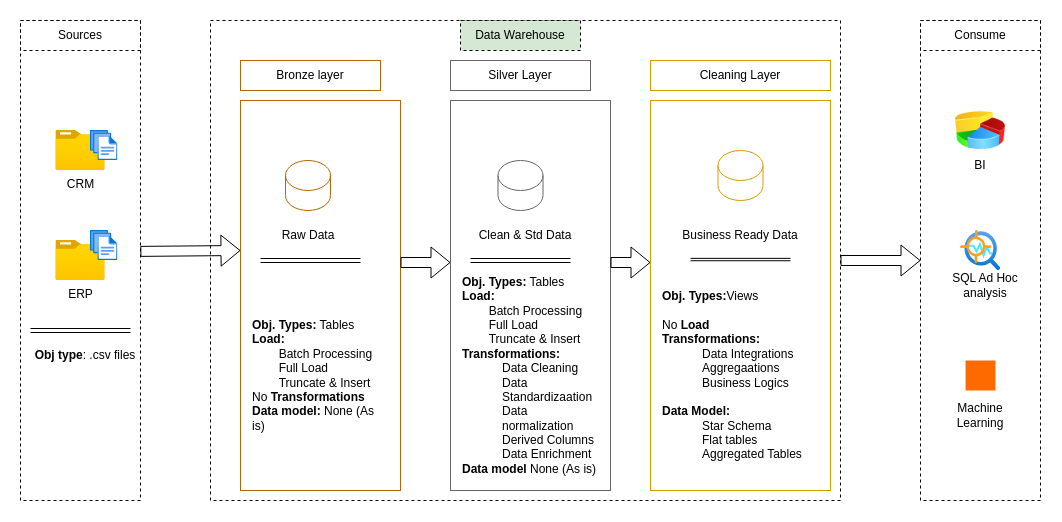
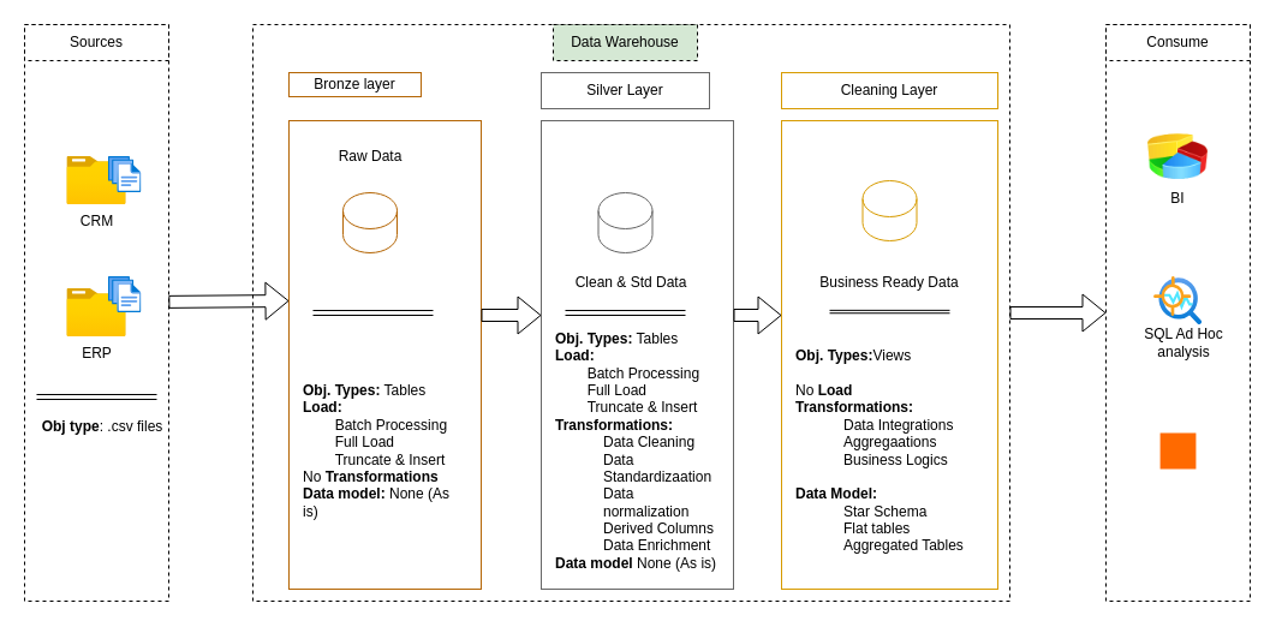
  <mxCell id="0" />
  <mxCell id="1" parent="0" />
  <mxCell id="2" value="Sources" style="rounded=0;whiteSpace=wrap;html=1;fillColor=none;dashed=1;" vertex="1" parent="1"><mxGeometry x="20" y="20" width="120" height="30" as="geometry" /></mxCell>
  <mxCell id="3" value="" style="rounded=0;whiteSpace=wrap;html=1;fillColor=none;dashed=1;" vertex="1" parent="1"><mxGeometry x="20" y="20" width="120" height="480" as="geometry" /></mxCell>
  <mxCell id="4" value="" style="rounded=0;whiteSpace=wrap;html=1;fillColor=none;dashed=1;" vertex="1" parent="1"><mxGeometry x="210" y="20" width="630" height="480" as="geometry" /></mxCell>
  <mxCell id="5" value="Data Warehouse" style="rounded=0;whiteSpace=wrap;html=1;dashed=1;fillColor=#d5e8d4;" vertex="1" parent="1"><mxGeometry x="460" y="20" width="120" height="30" as="geometry" /></mxCell>
  <mxCell id="6" value="Consume" style="rounded=0;whiteSpace=wrap;html=1;fillColor=none;dashed=1;" vertex="1" parent="1"><mxGeometry x="920" y="20" width="120" height="30" as="geometry" /></mxCell>
  <mxCell id="7" value="" style="rounded=0;whiteSpace=wrap;html=1;fillColor=none;dashed=1;" vertex="1" parent="1"><mxGeometry x="920" y="20" width="120" height="480" as="geometry" /></mxCell>
- <mxCell id="8" value="Bronze layer" style="rounded=0;whiteSpace=wrap;html=1;fillColor=none;strokeColor=#b46504;" vertex="1" parent="1"><mxGeometry x="240" y="60" width="140" height="30" as="geometry" /></mxCell>
+ <mxCell id="8" value="Bronze layer" style="rounded=0;whiteSpace=wrap;html=1;fillColor=none;strokeColor=#b46504;" vertex="1" parent="1"><mxGeometry x="240" y="60" width="110" height="20" as="geometry" /></mxCell>
  <mxCell id="9" value="" style="rounded=0;whiteSpace=wrap;html=1;fillColor=none;strokeColor=#b46504;" vertex="1" parent="1"><mxGeometry x="240" y="100" width="160" height="390" as="geometry" /></mxCell>
  <mxCell id="10" value="Silver Layer" style="rounded=0;whiteSpace=wrap;html=1;fillColor=none;gradientColor=#b3b3b3;strokeColor=#666666;" vertex="1" parent="1"><mxGeometry x="450" y="60" width="140" height="30" as="geometry" /></mxCell>
  <mxCell id="11" value="" style="rounded=0;whiteSpace=wrap;html=1;fillColor=none;gradientColor=#b3b3b3;strokeColor=#666666;" vertex="1" parent="1"><mxGeometry x="450" y="100" width="160" height="390" as="geometry" /></mxCell>
  <mxCell id="12" value="Cleaning Layer" style="rounded=0;whiteSpace=wrap;html=1;fillColor=none;gradientColor=#ffa500;strokeColor=#d79b00;" vertex="1" parent="1"><mxGeometry x="650" y="60" width="180" height="30" as="geometry" /></mxCell>
  <mxCell id="13" value="" style="rounded=0;whiteSpace=wrap;html=1;fillColor=none;gradientColor=#ffa500;strokeColor=#d79b00;" vertex="1" parent="1"><mxGeometry x="650" y="100" width="180" height="390" as="geometry" /></mxCell>
  <mxCell id="14" value="CRM" style="image;aspect=fixed;html=1;points=[];align=center;fontSize=12;image=img/lib/azure2/general/Folder_Blank.svg;" vertex="1" parent="1"><mxGeometry x="55.36" y="130" width="49.29" height="40" as="geometry" /></mxCell>
  <mxCell id="15" value="ERP" style="image;aspect=fixed;html=1;points=[];align=center;fontSize=12;image=img/lib/azure2/general/Folder_Blank.svg;" vertex="1" parent="1"><mxGeometry x="55.36" y="240" width="49.29" height="40" as="geometry" /></mxCell>
  <mxCell id="16" value="" style="image;aspect=fixed;html=1;points=[];align=center;fontSize=12;image=img/lib/azure2/general/Files.svg;" vertex="1" parent="1"><mxGeometry x="90" y="130" width="27.43" height="30" as="geometry" /></mxCell>
  <mxCell id="17" value="" style="image;aspect=fixed;html=1;points=[];align=center;fontSize=12;image=img/lib/azure2/general/Files.svg;" vertex="1" parent="1"><mxGeometry x="90" y="230" width="27.43" height="30" as="geometry" /></mxCell>
  <mxCell id="18" value="" style="shape=link;html=1;rounded=0;" edge="1" parent="1"><mxGeometry width="100" relative="1" as="geometry"><mxPoint x="30.01" y="330" as="sourcePoint" /><mxPoint x="130.01" y="330" as="targetPoint" /></mxGeometry></mxCell>
  <mxCell id="19" value="&lt;b&gt;Obj type&lt;/b&gt;: .csv files" style="text;html=1;align=center;verticalAlign=middle;whiteSpace=wrap;rounded=0;" vertex="1" parent="1"><mxGeometry x="30" y="340" width="110" height="30" as="geometry" /></mxCell>
  <mxCell id="20" value="" style="shape=cylinder3;whiteSpace=wrap;html=1;boundedLbl=1;backgroundOutline=1;size=15;fillColor=none;strokeColor=#b46504;" vertex="1" parent="1"><mxGeometry x="285" y="160" width="45" height="50" as="geometry" /></mxCell>
  <mxCell id="21" value="" style="shape=cylinder3;whiteSpace=wrap;html=1;boundedLbl=1;backgroundOutline=1;size=15;fillColor=none;gradientColor=#b3b3b3;strokeColor=#666666;" vertex="1" parent="1"><mxGeometry x="497.5" y="160" width="45" height="50" as="geometry" /></mxCell>
  <mxCell id="22" value="" style="shape=cylinder3;whiteSpace=wrap;html=1;boundedLbl=1;backgroundOutline=1;size=15;fillColor=none;gradientColor=#ffa500;strokeColor=#d79b00;" vertex="1" parent="1"><mxGeometry x="717.5" y="150" width="45" height="50" as="geometry" /></mxCell>
- <mxCell id="23" value="Raw Data" style="text;html=1;align=center;verticalAlign=middle;whiteSpace=wrap;rounded=0;" vertex="1" parent="1"><mxGeometry x="277.5" y="220" width="60" height="30" as="geometry" /></mxCell>
+ <mxCell id="23" value="Raw Data" style="text;html=1;align=center;verticalAlign=middle;whiteSpace=wrap;rounded=0;" vertex="1" parent="1"><mxGeometry x="277.5" y="115" width="60" height="30" as="geometry" /></mxCell>
  <mxCell id="24" value="Clean &amp;amp; Std Data" style="text;html=1;align=center;verticalAlign=middle;whiteSpace=wrap;rounded=0;" vertex="1" parent="1"><mxGeometry x="460" y="220" width="130" height="30" as="geometry" /></mxCell>
  <mxCell id="25" value="Business Ready Data" style="text;html=1;align=center;verticalAlign=middle;whiteSpace=wrap;rounded=0;" vertex="1" parent="1"><mxGeometry x="680" y="220" width="120" height="30" as="geometry" /></mxCell>
  <mxCell id="26" value="" style="shape=link;html=1;rounded=0;" edge="1" parent="1"><mxGeometry width="100" relative="1" as="geometry"><mxPoint x="260" y="260" as="sourcePoint" /><mxPoint x="360" y="260" as="targetPoint" /></mxGeometry></mxCell>
  <mxCell id="27" value="" style="shape=link;html=1;rounded=0;" edge="1" parent="1"><mxGeometry width="100" relative="1" as="geometry"><mxPoint x="470" y="260" as="sourcePoint" /><mxPoint x="570" y="260" as="targetPoint" /></mxGeometry></mxCell>
  <mxCell id="28" value="" style="shape=link;html=1;rounded=0;width=-2.381;" edge="1" parent="1"><mxGeometry width="100" relative="1" as="geometry"><mxPoint x="690" y="259.05" as="sourcePoint" /><mxPoint x="790" y="259.05" as="targetPoint" /></mxGeometry></mxCell>
  <mxCell id="29" value="&lt;b&gt;Obj. Types:&lt;/b&gt; Tables&lt;div&gt;&lt;b&gt;Load:&lt;/b&gt;&lt;/div&gt;&lt;div&gt;&lt;span style=&quot;white-space: pre;&quot;&gt;&#09;&lt;/span&gt;Batch Processing&lt;br&gt;&lt;/div&gt;&lt;div&gt;&lt;span style=&quot;white-space: pre;&quot;&gt;&#09;&lt;/span&gt;Full Load&lt;br&gt;&lt;/div&gt;&lt;div&gt;&lt;span style=&quot;white-space: pre;&quot;&gt;&#09;&lt;/span&gt;Truncate &amp;amp; Insert&lt;br&gt;&lt;/div&gt;&lt;div&gt;No &lt;b&gt;Transformations&lt;/b&gt;&lt;/div&gt;&lt;div&gt;&lt;b&gt;Data model:&lt;/b&gt; None (As is)&lt;/div&gt;" style="text;html=1;align=left;verticalAlign=middle;whiteSpace=wrap;rounded=0;" vertex="1" parent="1"><mxGeometry x="250" y="270" width="140" height="210" as="geometry" /></mxCell>
  <mxCell id="30" value="&lt;b&gt;Obj. Types:&lt;/b&gt; Tables&lt;div&gt;&lt;div&gt;&lt;b&gt;Load:&lt;/b&gt;&lt;/div&gt;&lt;div&gt;&lt;span style=&quot;white-space: pre;&quot;&gt;&#09;&lt;/span&gt;Batch Processing&lt;br&gt;&lt;/div&gt;&lt;div&gt;&lt;span style=&quot;white-space: pre;&quot;&gt;&#09;&lt;/span&gt;Full Load&lt;br&gt;&lt;/div&gt;&lt;div&gt;&lt;span style=&quot;white-space: pre;&quot;&gt;&#09;&lt;/span&gt;Truncate &amp;amp; Insert&lt;/div&gt;&lt;/div&gt;&lt;div&gt;&lt;b&gt;Transformations:&lt;/b&gt;&lt;/div&gt;&lt;blockquote style=&quot;margin: 0 0 0 40px; border: none; padding: 0px;&quot;&gt;&lt;div&gt;Data Cleaning&lt;/div&gt;&lt;div&gt;Data Standardizaation&lt;/div&gt;&lt;div&gt;Data normalization&lt;/div&gt;&lt;div&gt;Derived Columns&lt;/div&gt;&lt;div&gt;Data Enrichment&lt;/div&gt;&lt;/blockquote&gt;&lt;div&gt;&lt;b&gt;Data model&lt;/b&gt; None (As is)&lt;/div&gt;" style="text;html=1;align=left;verticalAlign=middle;whiteSpace=wrap;rounded=0;" vertex="1" parent="1"><mxGeometry x="460" y="270" width="140" height="210" as="geometry" /></mxCell>
  <mxCell id="31" value="&lt;b&gt;Obj. Types:&lt;/b&gt;Views&lt;div&gt;&lt;br&gt;&lt;div&gt;No &lt;b&gt;Load&lt;/b&gt;&lt;/div&gt;&lt;div&gt;&lt;b&gt;Transformations:&lt;/b&gt;&lt;/div&gt;&lt;/div&gt;&lt;blockquote style=&quot;margin: 0 0 0 40px; border: none; padding: 0px;&quot;&gt;&lt;div&gt;&lt;div&gt;Data Integrations&lt;/div&gt;&lt;/div&gt;&lt;div&gt;&lt;div&gt;Aggregaations&lt;/div&gt;&lt;/div&gt;&lt;div&gt;&lt;div&gt;Business Logics&lt;/div&gt;&lt;/div&gt;&lt;/blockquote&gt;&lt;div&gt;&lt;div&gt;&lt;br&gt;&lt;/div&gt;&lt;div&gt;&lt;b&gt;Data Model:&lt;/b&gt;&amp;nbsp;&lt;/div&gt;&lt;/div&gt;&lt;blockquote style=&quot;margin: 0 0 0 40px; border: none; padding: 0px;&quot;&gt;&lt;div&gt;&lt;div&gt;Star Schema&lt;/div&gt;&lt;/div&gt;&lt;div&gt;&lt;div&gt;Flat tables&lt;/div&gt;&lt;/div&gt;&lt;div&gt;&lt;div&gt;Aggregated Tables&lt;/div&gt;&lt;/div&gt;&lt;/blockquote&gt;" style="text;html=1;align=left;verticalAlign=middle;whiteSpace=wrap;rounded=0;" vertex="1" parent="1"><mxGeometry x="660" y="270" width="160" height="210" as="geometry" /></mxCell>
  <mxCell id="32" value="" style="image;html=1;image=img/lib/clip_art/finance/Pie_Chart_128x128.png" vertex="1" parent="1"><mxGeometry x="955" y="100" width="50" height="60" as="geometry" /></mxCell>
  <mxCell id="33" value="" style="points=[];aspect=fixed;html=1;align=center;shadow=0;dashed=0;fillColor=#FF6A00;strokeColor=none;shape=mxgraph.alibaba_cloud.machine_learning;" vertex="1" parent="1"><mxGeometry x="965.09" y="360" width="29.82" height="30" as="geometry" /></mxCell>
  <mxCell id="34" value="" style="image;aspect=fixed;html=1;points=[];align=center;fontSize=12;image=img/lib/azure2/ai_machine_learning/Anomaly_Detector.svg;" vertex="1" parent="1"><mxGeometry x="960" y="230" width="40" height="40" as="geometry" /></mxCell>
  <mxCell id="35" value="BI" style="text;html=1;align=center;verticalAlign=middle;whiteSpace=wrap;rounded=0;" vertex="1" parent="1"><mxGeometry x="950" y="150" width="60" height="30" as="geometry" /></mxCell>
  <mxCell id="36" value="SQL Ad Hoc analysis" style="text;html=1;align=center;verticalAlign=middle;whiteSpace=wrap;rounded=0;" vertex="1" parent="1"><mxGeometry x="950" y="270" width="70" height="30" as="geometry" /></mxCell>
- <mxCell id="37" value="Machine Learning" style="text;html=1;align=center;verticalAlign=middle;whiteSpace=wrap;rounded=0;" vertex="1" parent="1"><mxGeometry x="935" y="400" width="90" height="30" as="geometry" /></mxCell>
  <mxCell id="38" value="" style="shape=flexArrow;endArrow=classic;html=1;rounded=0;exitX=0.999;exitY=0.481;exitDx=0;exitDy=0;exitPerimeter=0;" edge="1" parent="1" source="3"><mxGeometry width="50" height="50" relative="1" as="geometry"><mxPoint x="150" y="250" as="sourcePoint" /><mxPoint x="240" y="250" as="targetPoint" /></mxGeometry></mxCell>
  <mxCell id="39" value="" style="shape=flexArrow;endArrow=classic;html=1;rounded=0;exitX=0.999;exitY=0.481;exitDx=0;exitDy=0;exitPerimeter=0;" edge="1" parent="1"><mxGeometry width="50" height="50" relative="1" as="geometry"><mxPoint x="400" y="262" as="sourcePoint" /><mxPoint x="450" y="262" as="targetPoint" /></mxGeometry></mxCell>
  <mxCell id="40" value="" style="shape=flexArrow;endArrow=classic;html=1;rounded=0;" edge="1" parent="1"><mxGeometry width="50" height="50" relative="1" as="geometry"><mxPoint x="610" y="262" as="sourcePoint" /><mxPoint x="650" y="262" as="targetPoint" /></mxGeometry></mxCell>
  <mxCell id="41" value="" style="shape=flexArrow;endArrow=classic;html=1;rounded=0;exitX=1;exitY=0.5;exitDx=0;exitDy=0;" edge="1" parent="1" source="4"><mxGeometry width="50" height="50" relative="1" as="geometry"><mxPoint x="860" y="262" as="sourcePoint" /><mxPoint x="920" y="260" as="targetPoint" /></mxGeometry></mxCell>
